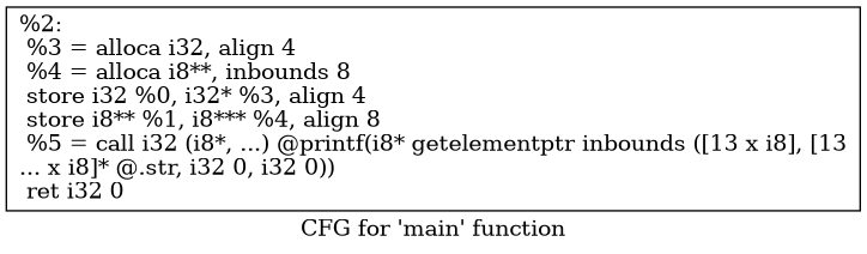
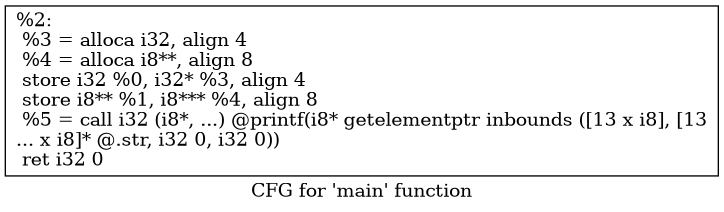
  digraph {
    label="CFG for 'main' function"
    rankdir=LR
-   n1 [label="{%2:\l  %3 = alloca i32, align 4\l  %4 = alloca i8**, inbounds 8\l  store i32 %0, i32* %3, align 4\l  store i8** %1, i8*** %4, align 8\l  %5 = call i32 (i8*, ...) @printf(i8* getelementptr inbounds ([13 x i8], [13\l... x i8]* @.str, i32 0, i32 0))\l  ret i32 0\l}" shape=record]
+   n1 [label="{%2:\l  %3 = alloca i32, align 4\l  %4 = alloca i8**, align 8\l  store i32 %0, i32* %3, align 4\l  store i8** %1, i8*** %4, align 8\l  %5 = call i32 (i8*, ...) @printf(i8* getelementptr inbounds ([13 x i8], [13\l... x i8]* @.str, i32 0, i32 0))\l  ret i32 0\l}" shape=record]
  }
